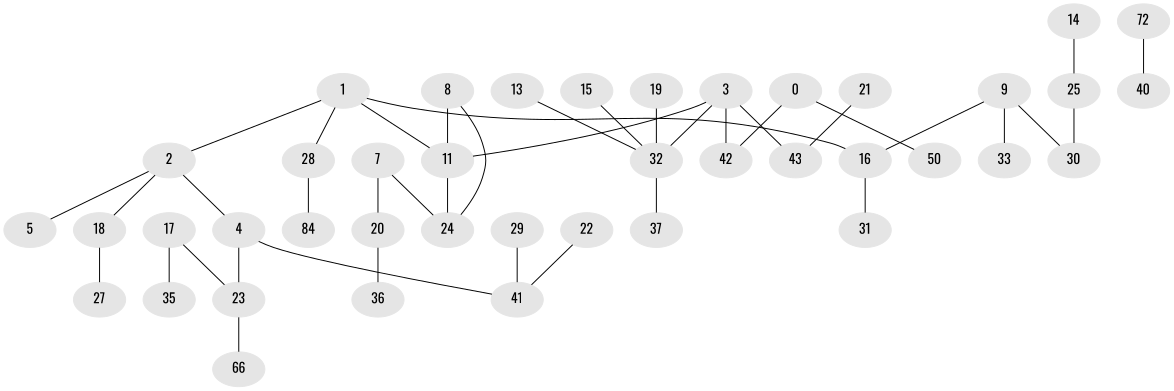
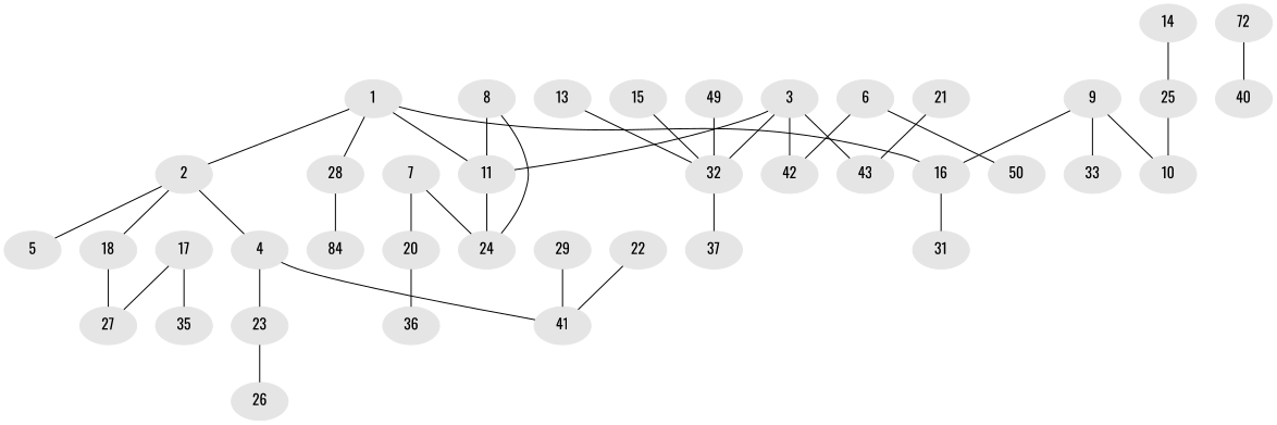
  graph {
    fontname=Oswald
    node [color=gray90 fontname=Oswald style=filled]
    edge [fontname=Oswald weight=1.0]
    1
    2
    11
    16
    28
    4
    5
    18
    24
    31
    n11 [label=84]
    23
    41
    27
    3
    32
    42
    43
    37
-   26 [label=66]
-   6 [label=0]
+   26
+   6
    n22 [label=50]
    7
    20
    36
    8
    9
    33
-   30
+   30 [label=10]
    25
    n31 [label=72]
    40
    13
    14
    15
    17
    35
-   19
+   19 [label=49]
    21
    22
    29
    1 -- 2
    1 -- 11
    1 -- 16
    1 -- 28
    2 -- 4
    2 -- 5
    2 -- 18
    11 -- 24
    16 -- 31
    28 -- n11
    4 -- 23
    4 -- 41
    18 -- 27
    23 -- 26
    3 -- 11
    3 -- 32
    3 -- 42
    3 -- 43
    32 -- 37
    6 -- 42
    6 -- n22
    7 -- 24
    7 -- 20
    20 -- 36
    8 -- 11
    8 -- 24
    9 -- 16
    9 -- 33
    9 -- 30
    25 -- 30
    n31 -- 40
    13 -- 32
    14 -- 25
    15 -- 32
-   17 -- 23
+   17 -- 27
    17 -- 35
    19 -- 32
    21 -- 43
    22 -- 41
    29 -- 41
  }
